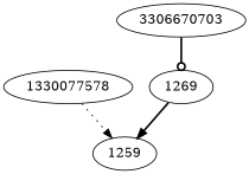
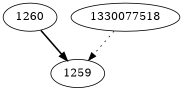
  strict digraph {
    edge [arrowhead=normal style=bold]
-   1260 [label=1269]
+   1260
    1259
-   1330077518 [label=1330077578]
-   3306670703
+   1330077518
    1260 -> 1259
    1330077518 -> 1259 [style=dotted]
-   3306670703 -> 1260 [arrowhead=odot]
  }
